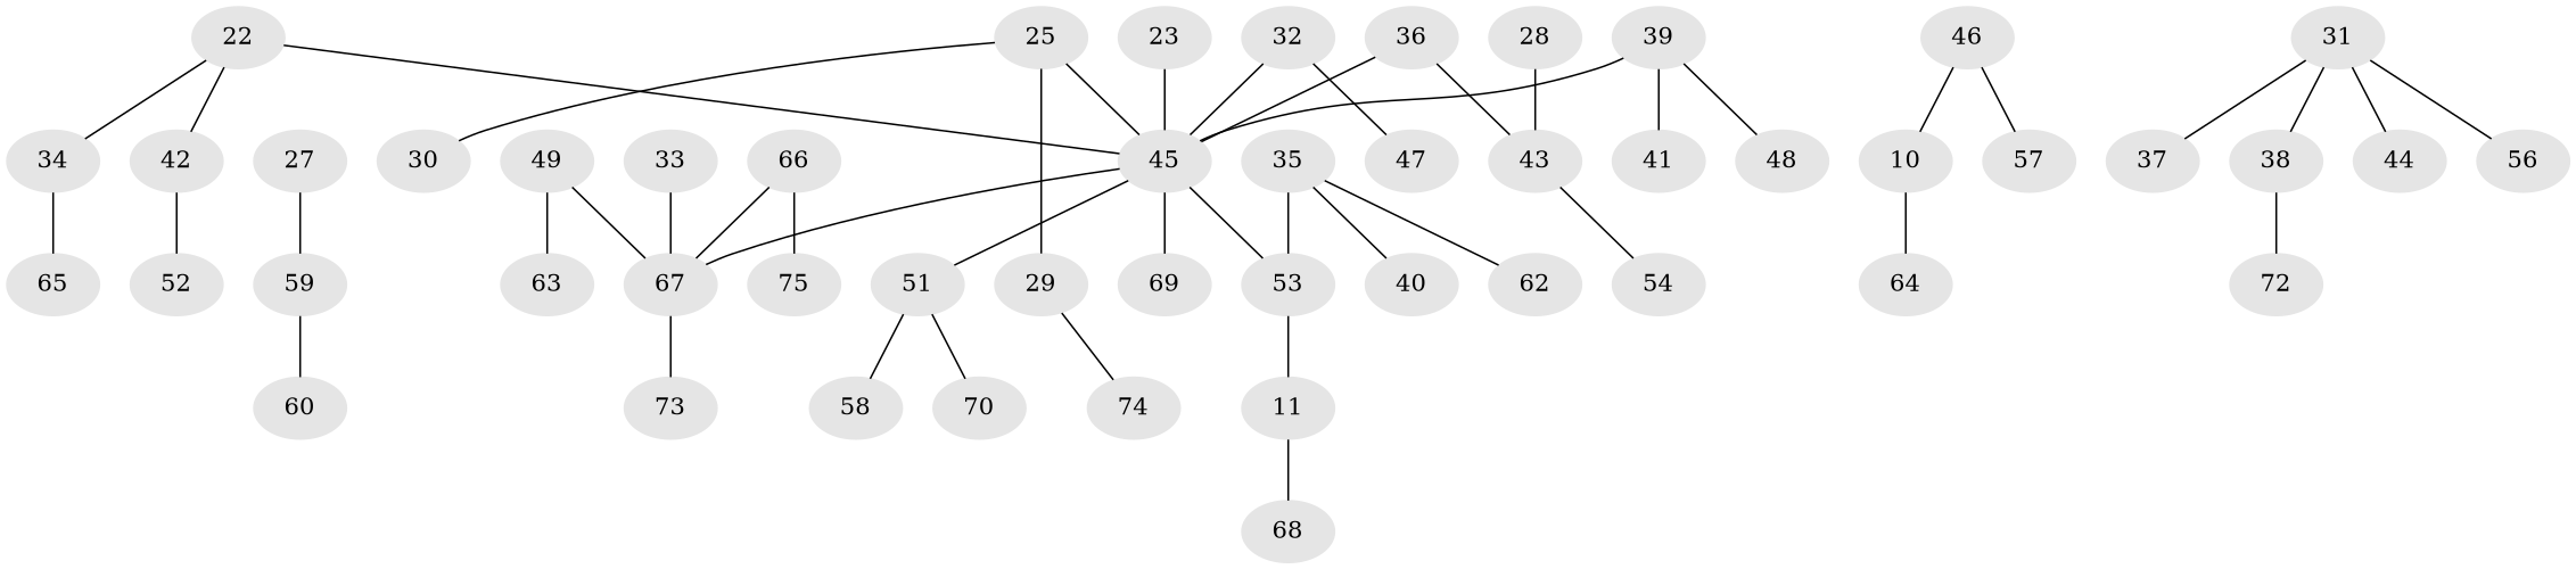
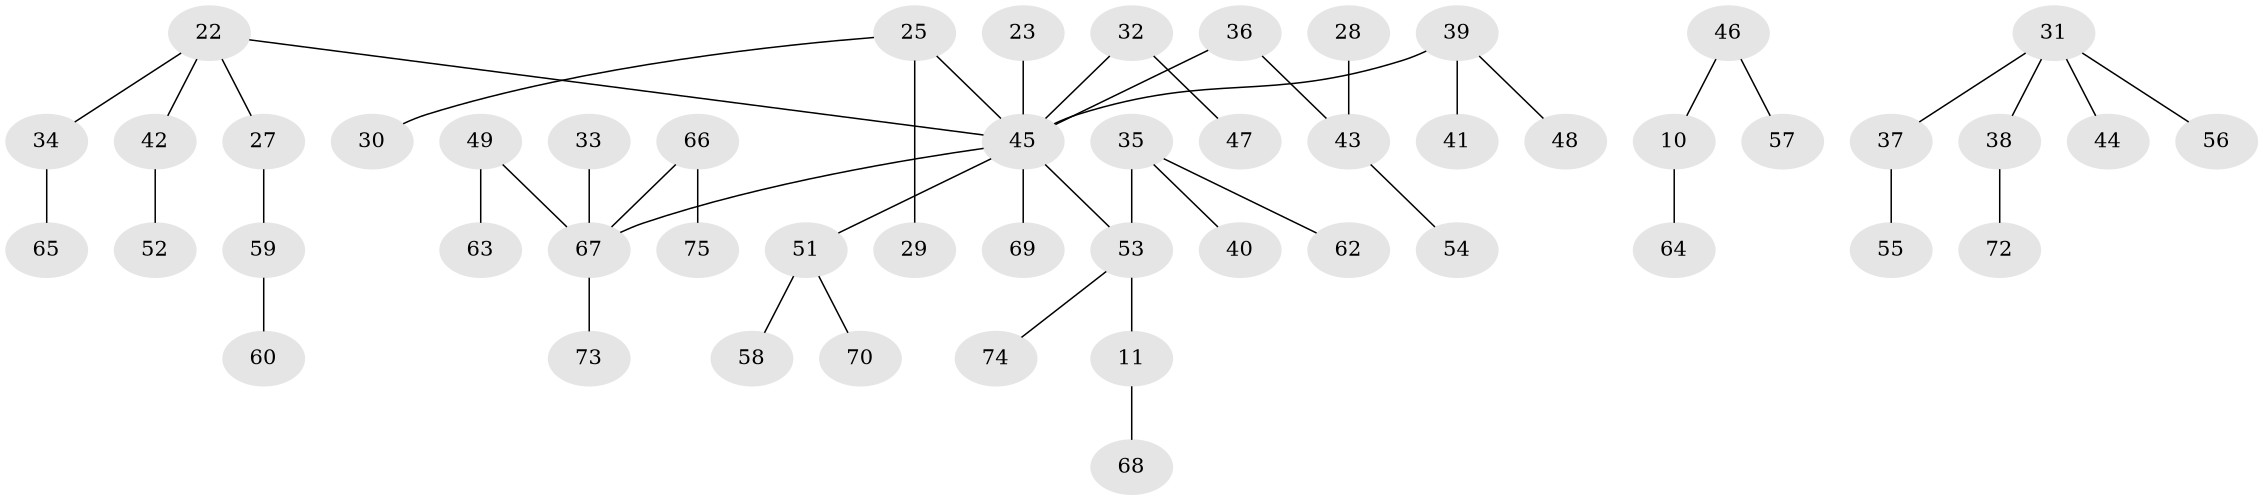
  graph {
    node [color=gray90 style=filled]
    22 [super="+9+14"]
    27 [super="+10"]
    34
    42
    45 [super="+3+1"]
    59
    65
    52
    51 [super="+20+21"]
    67 [super="+18+11"]
    53 [super="+17"]
    69
    46 [super="+24"]
    n14 [label=10]
    57
    23
    25 [super="+16"]
    29
    30
    60
    43 [super="+13"]
    54
    28
    31 [super="+19+26"]
    37
    38
    44
    56
+   55
    72
    58
    70
    32
    47
    73
    33
    35
    40
    62
    n40 [label=11]
    74
    36 [super="+8"]
    39
    41
    48
    64
    49
    63
    68
    66
    75
+   22 -- 27
    22 -- 34
    22 -- 42
    22 -- 45
    27 -- 59
    34 -- 65
    42 -- 52
    45 -- 51
    45 -- 67
    45 -- 53
    45 -- 69
    59 -- 60
    51 -- 58
    51 -- 70
    67 -- 73
    53 -- n40
-   29 -- 74
+   53 -- 74
    46 -- n14
    46 -- 57
    n14 -- 64
    23 -- 45
    25 -- 45
    25 -- 29
    25 -- 30
    43 -- 54
    28 -- 43
    31 -- 37
    31 -- 38
    31 -- 44
    31 -- 56
+   37 -- 55
    38 -- 72
    32 -- 45
    32 -- 47
    33 -- 67
    35 -- 53
    35 -- 40
    35 -- 62
    n40 -- 68
    36 -- 45
    36 -- 43
    39 -- 45
    39 -- 41
    39 -- 48
    49 -- 67
    49 -- 63
    66 -- 67
    66 -- 75
  }
